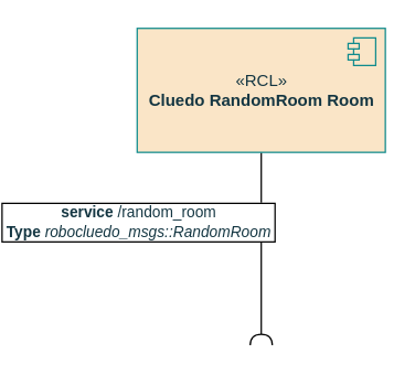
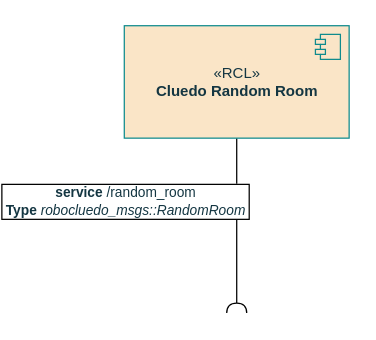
  <mxCell id="0" />
  <mxCell id="1" parent="0" />
  <mxCell id="2" style="edgeStyle=elbowEdgeStyle;rounded=0;orthogonalLoop=1;jettySize=auto;elbow=vertical;html=1;fontColor=#143642;endArrow=halfCircle;endFill=0;strokeColor=default;fillColor=#FAE5C7;exitX=0.5;exitY=1;exitDx=0;exitDy=0;" parent="1" source="4" edge="1"><mxGeometry relative="1" as="geometry"><mxPoint x="110" y="250" as="targetPoint" /><mxPoint x="210" y="110" as="sourcePoint" /><Array as="points"><mxPoint x="170" y="160" /></Array></mxGeometry></mxCell>
  <mxCell id="3" value="&lt;b&gt;service &lt;/b&gt;/random_room&lt;br&gt;&lt;b&gt;&amp;nbsp;Type &lt;/b&gt;&lt;i&gt;robocluedo_msgs::RandomRoom&amp;nbsp;&lt;/i&gt;" style="edgeLabel;html=1;align=center;verticalAlign=middle;resizable=0;points=[];fontColor=#143642;labelBorderColor=#000000;" parent="2" vertex="1" connectable="0"><mxGeometry x="-0.192" y="-1" relative="1" as="geometry"><mxPoint x="-89" y="-7" as="offset" /></mxGeometry></mxCell>
- <mxCell id="4" value="«RCL»&lt;br&gt;&lt;b&gt;Cluedo RandomRoom Room&lt;/b&gt;" style="html=1;dropTarget=0;fontColor=#143642;strokeColor=#0F8B8D;fillColor=#FAE5C7;gradientColor=none;" parent="1" vertex="1"><mxGeometry x="20" y="20" width="180" height="90" as="geometry" /></mxCell>
+ <mxCell id="4" value="«RCL»&lt;br&gt;&lt;b&gt;Cluedo Random Room&lt;/b&gt;" style="html=1;dropTarget=0;fontColor=#143642;strokeColor=#0F8B8D;fillColor=#FAE5C7;gradientColor=none;" parent="1" vertex="1"><mxGeometry x="20" y="20" width="180" height="90" as="geometry" /></mxCell>
  <mxCell id="5" value="" style="shape=module;jettyWidth=8;jettyHeight=4;fontColor=#143642;strokeColor=#0F8B8D;fillColor=#FAE5C7;gradientColor=none;" parent="4" vertex="1"><mxGeometry x="1" width="20" height="20" relative="1" as="geometry"><mxPoint x="-27" y="7" as="offset" /></mxGeometry></mxCell>
